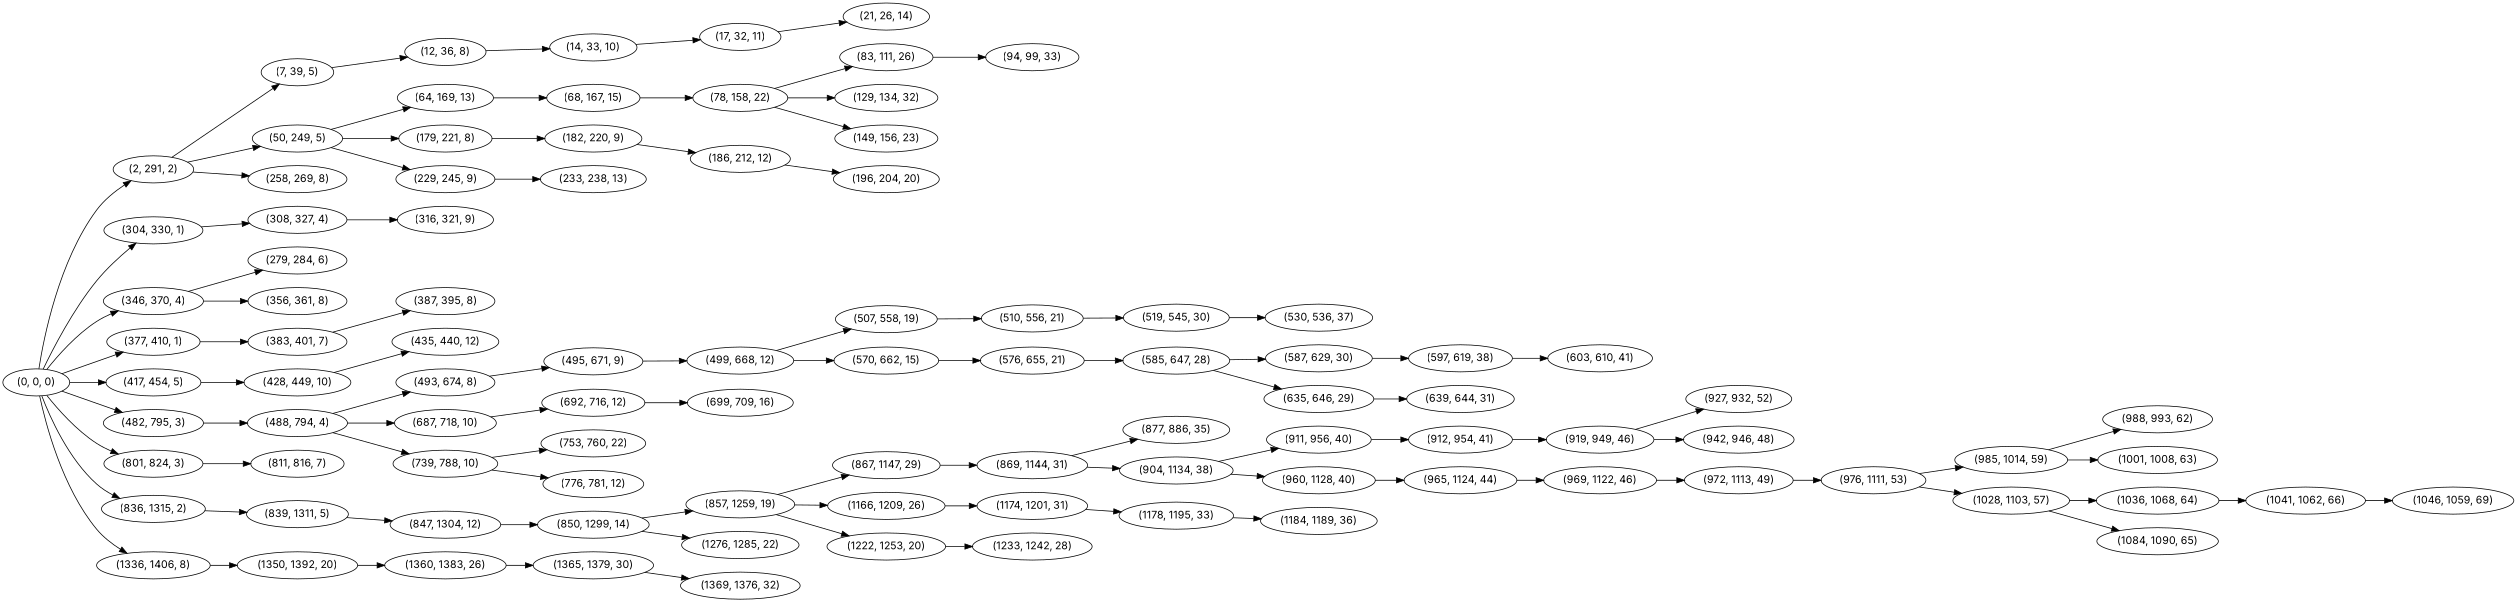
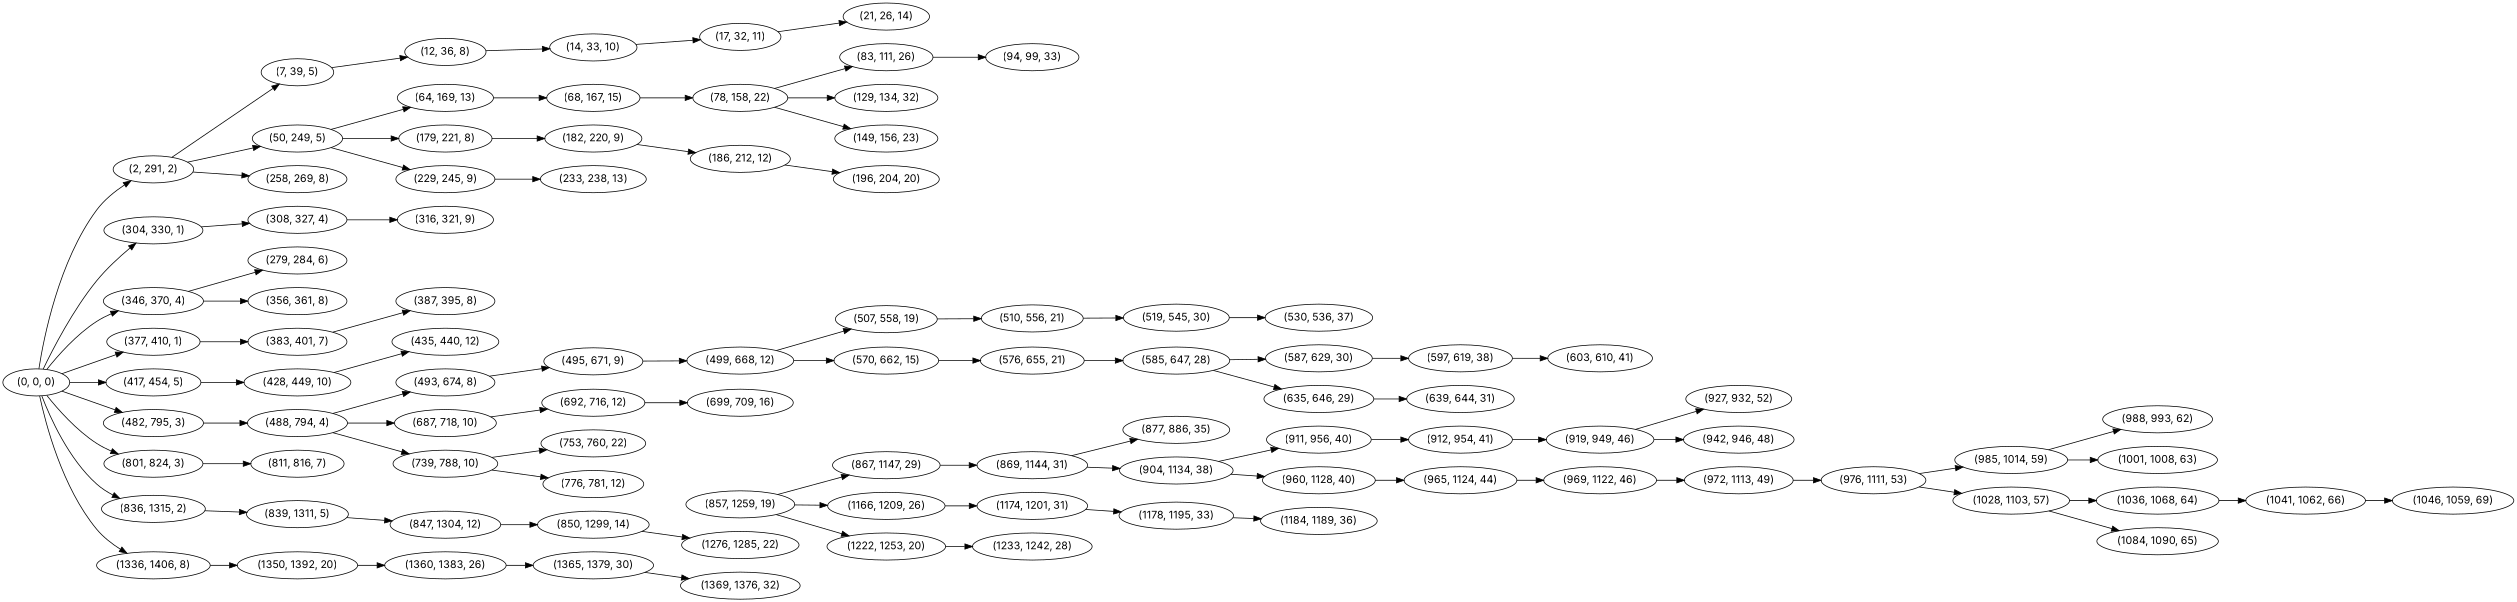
  digraph {
    fontname=Inter
    rankdir=LR
    node [fontname=Inter]
    edge [fontname=Inter]
    "(0, 0, 0)"
    "(2, 291, 2)"
    "(304, 330, 1)"
    "(346, 370, 4)"
    "(377, 410, 1)"
    "(417, 454, 5)"
    "(482, 795, 3)"
    "(801, 824, 3)"
    "(836, 1315, 2)"
    "(1336, 1406, 8)"
    "(7, 39, 5)"
    "(50, 249, 5)"
    "(258, 269, 8)"
    "(308, 327, 4)"
    "(279, 284, 6)"
    "(356, 361, 8)"
    "(383, 401, 7)"
    "(428, 449, 10)"
    "(488, 794, 4)"
    "(811, 816, 7)"
    "(839, 1311, 5)"
    "(1350, 1392, 20)"
    "(12, 36, 8)"
    "(64, 169, 13)"
    "(179, 221, 8)"
    "(229, 245, 9)"
    "(14, 33, 10)"
    "(17, 32, 11)"
    "(21, 26, 14)"
    "(68, 167, 15)"
    "(182, 220, 9)"
    "(233, 238, 13)"
    "(78, 158, 22)"
    "(83, 111, 26)"
    "(129, 134, 32)"
    "(149, 156, 23)"
    "(94, 99, 33)"
    "(186, 212, 12)"
    "(196, 204, 20)"
    "(316, 321, 9)"
    "(387, 395, 8)"
    "(435, 440, 12)"
    "(493, 674, 8)"
    "(687, 718, 10)"
    "(739, 788, 10)"
    "(495, 671, 9)"
    "(692, 716, 12)"
    "(753, 760, 22)"
    "(776, 781, 12)"
    "(499, 668, 12)"
    "(507, 558, 19)"
    "(570, 662, 15)"
    "(510, 556, 21)"
    "(576, 655, 21)"
    "(519, 545, 30)"
    "(530, 536, 37)"
    "(585, 647, 28)"
    "(587, 629, 30)"
    "(635, 646, 29)"
    "(597, 619, 38)"
    "(639, 644, 31)"
    "(603, 610, 41)"
    "(699, 709, 16)"
    "(847, 1304, 12)"
    "(850, 1299, 14)"
    "(857, 1259, 19)"
    "(1276, 1285, 22)"
    "(867, 1147, 29)"
    "(1166, 1209, 26)"
    "(1222, 1253, 20)"
    "(869, 1144, 31)"
    "(1174, 1201, 31)"
    "(1233, 1242, 28)"
    "(877, 886, 35)"
    "(904, 1134, 38)"
    "(911, 956, 40)"
    "(960, 1128, 40)"
    "(912, 954, 41)"
    "(965, 1124, 44)"
    "(919, 949, 46)"
    "(927, 932, 52)"
    "(942, 946, 48)"
    "(969, 1122, 46)"
    n84 [label="(972, 1113, 49)"]
    "(976, 1111, 53)"
    "(985, 1014, 59)"
    "(1028, 1103, 57)"
    "(988, 993, 62)"
    "(1001, 1008, 63)"
    "(1036, 1068, 64)"
    "(1084, 1090, 65)"
    "(1041, 1062, 66)"
    "(1046, 1059, 69)"
    "(1178, 1195, 33)"
    "(1184, 1189, 36)"
    "(1360, 1383, 26)"
    "(1365, 1379, 30)"
    "(1369, 1376, 32)"
    "(0, 0, 0)" -> "(2, 291, 2)"
    "(0, 0, 0)" -> "(304, 330, 1)"
    "(0, 0, 0)" -> "(346, 370, 4)"
    "(0, 0, 0)" -> "(377, 410, 1)"
    "(0, 0, 0)" -> "(417, 454, 5)"
    "(0, 0, 0)" -> "(482, 795, 3)"
    "(0, 0, 0)" -> "(801, 824, 3)"
    "(0, 0, 0)" -> "(836, 1315, 2)"
    "(0, 0, 0)" -> "(1336, 1406, 8)"
    "(2, 291, 2)" -> "(7, 39, 5)"
    "(2, 291, 2)" -> "(50, 249, 5)"
    "(2, 291, 2)" -> "(258, 269, 8)"
    "(304, 330, 1)" -> "(308, 327, 4)"
    "(346, 370, 4)" -> "(279, 284, 6)"
    "(346, 370, 4)" -> "(356, 361, 8)"
    "(377, 410, 1)" -> "(383, 401, 7)"
    "(417, 454, 5)" -> "(428, 449, 10)"
    "(482, 795, 3)" -> "(488, 794, 4)"
    "(801, 824, 3)" -> "(811, 816, 7)"
    "(836, 1315, 2)" -> "(839, 1311, 5)"
    "(1336, 1406, 8)" -> "(1350, 1392, 20)"
    "(7, 39, 5)" -> "(12, 36, 8)"
    "(50, 249, 5)" -> "(64, 169, 13)"
    "(50, 249, 5)" -> "(179, 221, 8)"
    "(50, 249, 5)" -> "(229, 245, 9)"
    "(308, 327, 4)" -> "(316, 321, 9)"
    "(383, 401, 7)" -> "(387, 395, 8)"
    "(428, 449, 10)" -> "(435, 440, 12)"
    "(488, 794, 4)" -> "(493, 674, 8)"
    "(488, 794, 4)" -> "(687, 718, 10)"
    "(488, 794, 4)" -> "(739, 788, 10)"
    "(839, 1311, 5)" -> "(847, 1304, 12)"
    "(1350, 1392, 20)" -> "(1360, 1383, 26)"
    "(12, 36, 8)" -> "(14, 33, 10)"
    "(64, 169, 13)" -> "(68, 167, 15)"
    "(179, 221, 8)" -> "(182, 220, 9)"
    "(229, 245, 9)" -> "(233, 238, 13)"
    "(14, 33, 10)" -> "(17, 32, 11)"
    "(17, 32, 11)" -> "(21, 26, 14)"
    "(68, 167, 15)" -> "(78, 158, 22)"
    "(182, 220, 9)" -> "(186, 212, 12)"
    "(78, 158, 22)" -> "(83, 111, 26)"
    "(78, 158, 22)" -> "(129, 134, 32)"
    "(78, 158, 22)" -> "(149, 156, 23)"
    "(83, 111, 26)" -> "(94, 99, 33)"
    "(186, 212, 12)" -> "(196, 204, 20)"
    "(493, 674, 8)" -> "(495, 671, 9)"
    "(687, 718, 10)" -> "(692, 716, 12)"
    "(739, 788, 10)" -> "(753, 760, 22)"
    "(739, 788, 10)" -> "(776, 781, 12)"
    "(495, 671, 9)" -> "(499, 668, 12)"
    "(692, 716, 12)" -> "(699, 709, 16)"
    "(499, 668, 12)" -> "(507, 558, 19)"
    "(499, 668, 12)" -> "(570, 662, 15)"
    "(507, 558, 19)" -> "(510, 556, 21)"
    "(570, 662, 15)" -> "(576, 655, 21)"
    "(510, 556, 21)" -> "(519, 545, 30)"
    "(576, 655, 21)" -> "(585, 647, 28)"
    "(519, 545, 30)" -> "(530, 536, 37)"
    "(585, 647, 28)" -> "(587, 629, 30)"
    "(585, 647, 28)" -> "(635, 646, 29)"
    "(587, 629, 30)" -> "(597, 619, 38)"
    "(635, 646, 29)" -> "(639, 644, 31)"
    "(597, 619, 38)" -> "(603, 610, 41)"
    "(847, 1304, 12)" -> "(850, 1299, 14)"
-   "(850, 1299, 14)" -> "(857, 1259, 19)"
    "(850, 1299, 14)" -> "(1276, 1285, 22)"
    "(857, 1259, 19)" -> "(867, 1147, 29)"
    "(857, 1259, 19)" -> "(1166, 1209, 26)"
    "(857, 1259, 19)" -> "(1222, 1253, 20)"
    "(867, 1147, 29)" -> "(869, 1144, 31)"
    "(1166, 1209, 26)" -> "(1174, 1201, 31)"
    "(1222, 1253, 20)" -> "(1233, 1242, 28)"
    "(869, 1144, 31)" -> "(877, 886, 35)"
    "(869, 1144, 31)" -> "(904, 1134, 38)"
    "(1174, 1201, 31)" -> "(1178, 1195, 33)"
    "(904, 1134, 38)" -> "(911, 956, 40)"
    "(904, 1134, 38)" -> "(960, 1128, 40)"
    "(911, 956, 40)" -> "(912, 954, 41)"
    "(960, 1128, 40)" -> "(965, 1124, 44)"
    "(912, 954, 41)" -> "(919, 949, 46)"
    "(965, 1124, 44)" -> "(969, 1122, 46)"
    "(919, 949, 46)" -> "(927, 932, 52)"
    "(919, 949, 46)" -> "(942, 946, 48)"
    "(969, 1122, 46)" -> n84
    n84 -> "(976, 1111, 53)"
    "(976, 1111, 53)" -> "(985, 1014, 59)"
    "(976, 1111, 53)" -> "(1028, 1103, 57)"
    "(985, 1014, 59)" -> "(988, 993, 62)"
    "(985, 1014, 59)" -> "(1001, 1008, 63)"
    "(1028, 1103, 57)" -> "(1036, 1068, 64)"
    "(1028, 1103, 57)" -> "(1084, 1090, 65)"
    "(1036, 1068, 64)" -> "(1041, 1062, 66)"
    "(1041, 1062, 66)" -> "(1046, 1059, 69)"
    "(1178, 1195, 33)" -> "(1184, 1189, 36)"
    "(1360, 1383, 26)" -> "(1365, 1379, 30)"
    "(1365, 1379, 30)" -> "(1369, 1376, 32)"
  }
